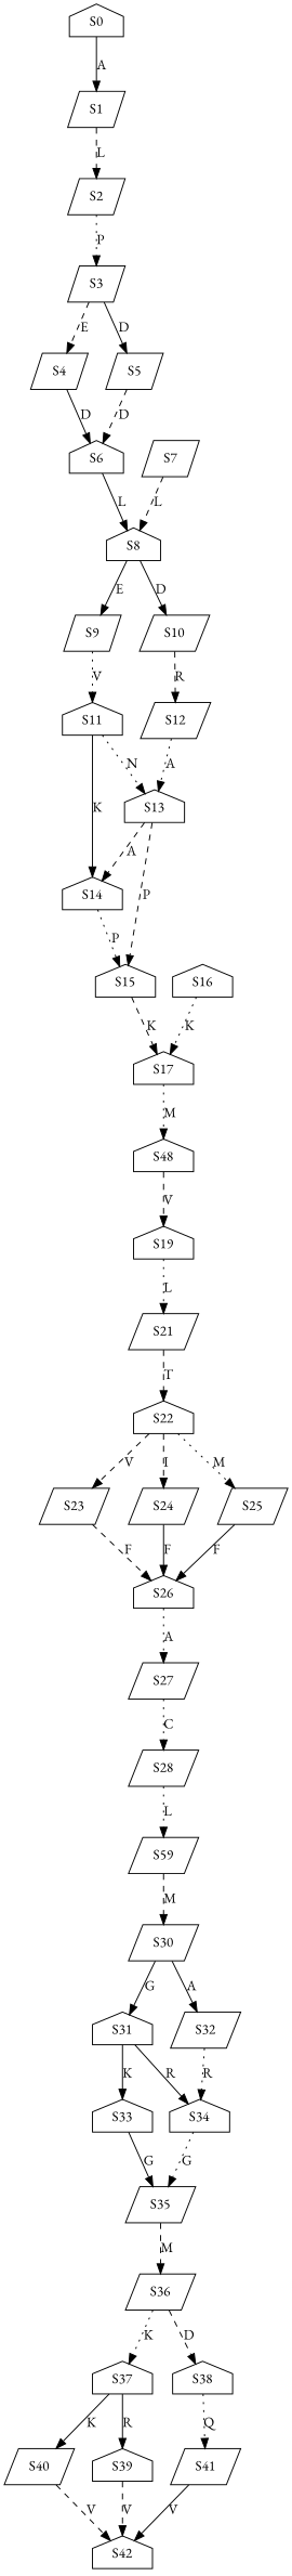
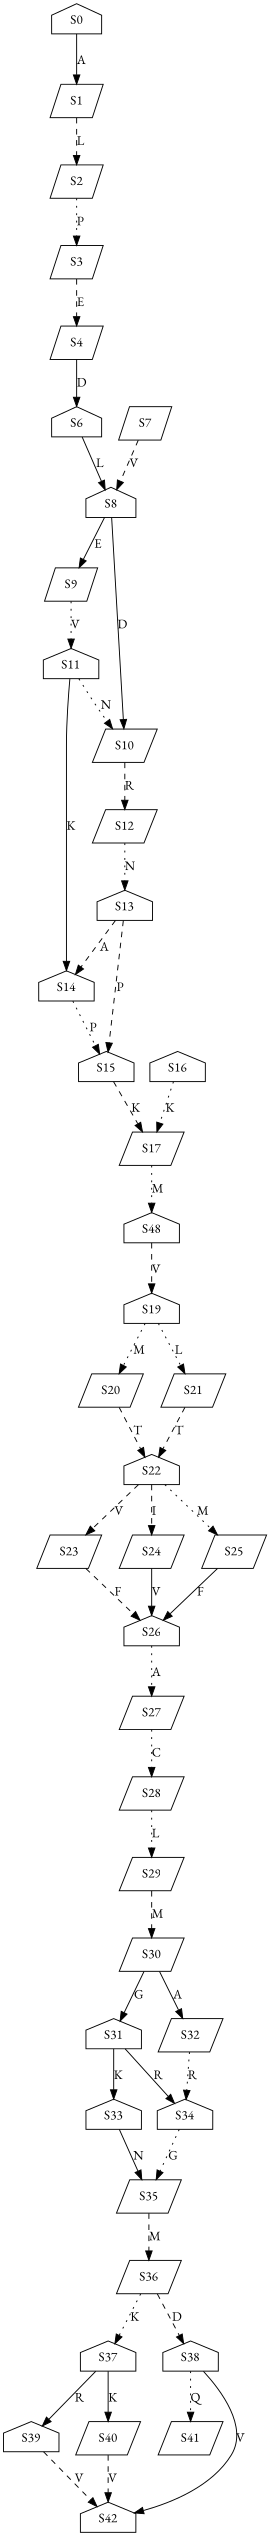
  strict digraph {
    fontname="EB Garamond"
    node [fontname="EB Garamond" shape=parallelogram]
    edge [fontname="EB Garamond" style=dashed]
    S0 [shape=house]
    S1
    S2
    S3
    S4
-   S5
    S6 [shape=house]
    S8 [shape=house]
    S7
    S9
    S10
    S11 [shape=house]
    S12
    S13 [shape=house]
    S14 [shape=house]
    S15 [shape=house]
-   S17 [shape=house]
+   S17
    S16 [shape=house]
    n19 [label=S48 shape=house]
    S19 [shape=house]
+   S20
    S21
    S22 [shape=house]
    S23
    S24
    S25
    S26 [shape=house]
    S27
    S28
-   S29 [label=S59]
+   S29
    S30
    S31 [shape=house]
    S32
    S33 [shape=house]
    S34 [shape=house]
    S35
    S36
    S37 [shape=house]
    S38 [shape=house]
    S39 [shape=house]
    S40
    S41
    S42 [shape=house]
    S0 -> S1 [label=A style=solid]
    S1 -> S2 [label=L]
    S2 -> S3 [label=P style=dotted]
    S3 -> S4 [label=E]
-   S3 -> S5 [label=D style=solid]
    S4 -> S6 [label=D style=solid]
-   S5 -> S6 [label=D]
    S6 -> S8 [label=L style=solid]
    S8 -> S9 [label=E style=solid]
    S8 -> S10 [label=D style=solid]
-   S7 -> S8 [label=L]
+   S7 -> S8 [label=V]
    S9 -> S11 [label=V style=dotted]
    S10 -> S12 [label=R]
-   S11 -> S13 [label=N style=dotted]
+   S11 -> S10 [label=N style=dotted]
    S11 -> S14 [label=K style=solid]
-   S12 -> S13 [label=A style=dotted]
+   S12 -> S13 [label=N style=dotted]
    S13 -> S14 [label=A]
    S13 -> S15 [label=P]
    S14 -> S15 [label=P style=dotted]
    S15 -> S17 [label=K]
    S17 -> n19 [label=M style=dotted]
    S16 -> S17 [label=K style=dotted]
    n19 -> S19 [label=V]
+   S19 -> S20 [label=M style=dotted]
    S19 -> S21 [label=L style=dotted]
+   S20 -> S22 [label=T]
    S21 -> S22 [label=T]
    S22 -> S23 [label=V]
    S22 -> S24 [label=I]
    S22 -> S25 [label=M style=dotted]
    S23 -> S26 [label=F]
-   S24 -> S26 [label=F style=solid]
+   S24 -> S26 [label=V style=solid]
    S25 -> S26 [label=F style=solid]
    S26 -> S27 [label=A style=dotted]
    S27 -> S28 [label=C style=dotted]
    S28 -> S29 [label=L style=dotted]
    S29 -> S30 [label=M]
    S30 -> S31 [label=G style=solid]
    S30 -> S32 [label=A style=solid]
    S31 -> S33 [label=K style=solid]
    S31 -> S34 [label=R style=solid]
    S32 -> S34 [label=R style=dotted]
-   S33 -> S35 [label=G style=solid]
+   S33 -> S35 [label=N style=solid]
    S34 -> S35 [label=G style=dotted]
    S35 -> S36 [label=M]
    S36 -> S37 [label=K style=dotted]
    S36 -> S38 [label=D]
    S37 -> S39 [label=R style=solid]
    S37 -> S40 [label=K style=solid]
    S38 -> S41 [label=Q style=dotted]
    S39 -> S42 [label=V]
    S40 -> S42 [label=V]
-   S41 -> S42 [label=V style=solid]
+   S38 -> S42 [label=V style=solid]
  }
